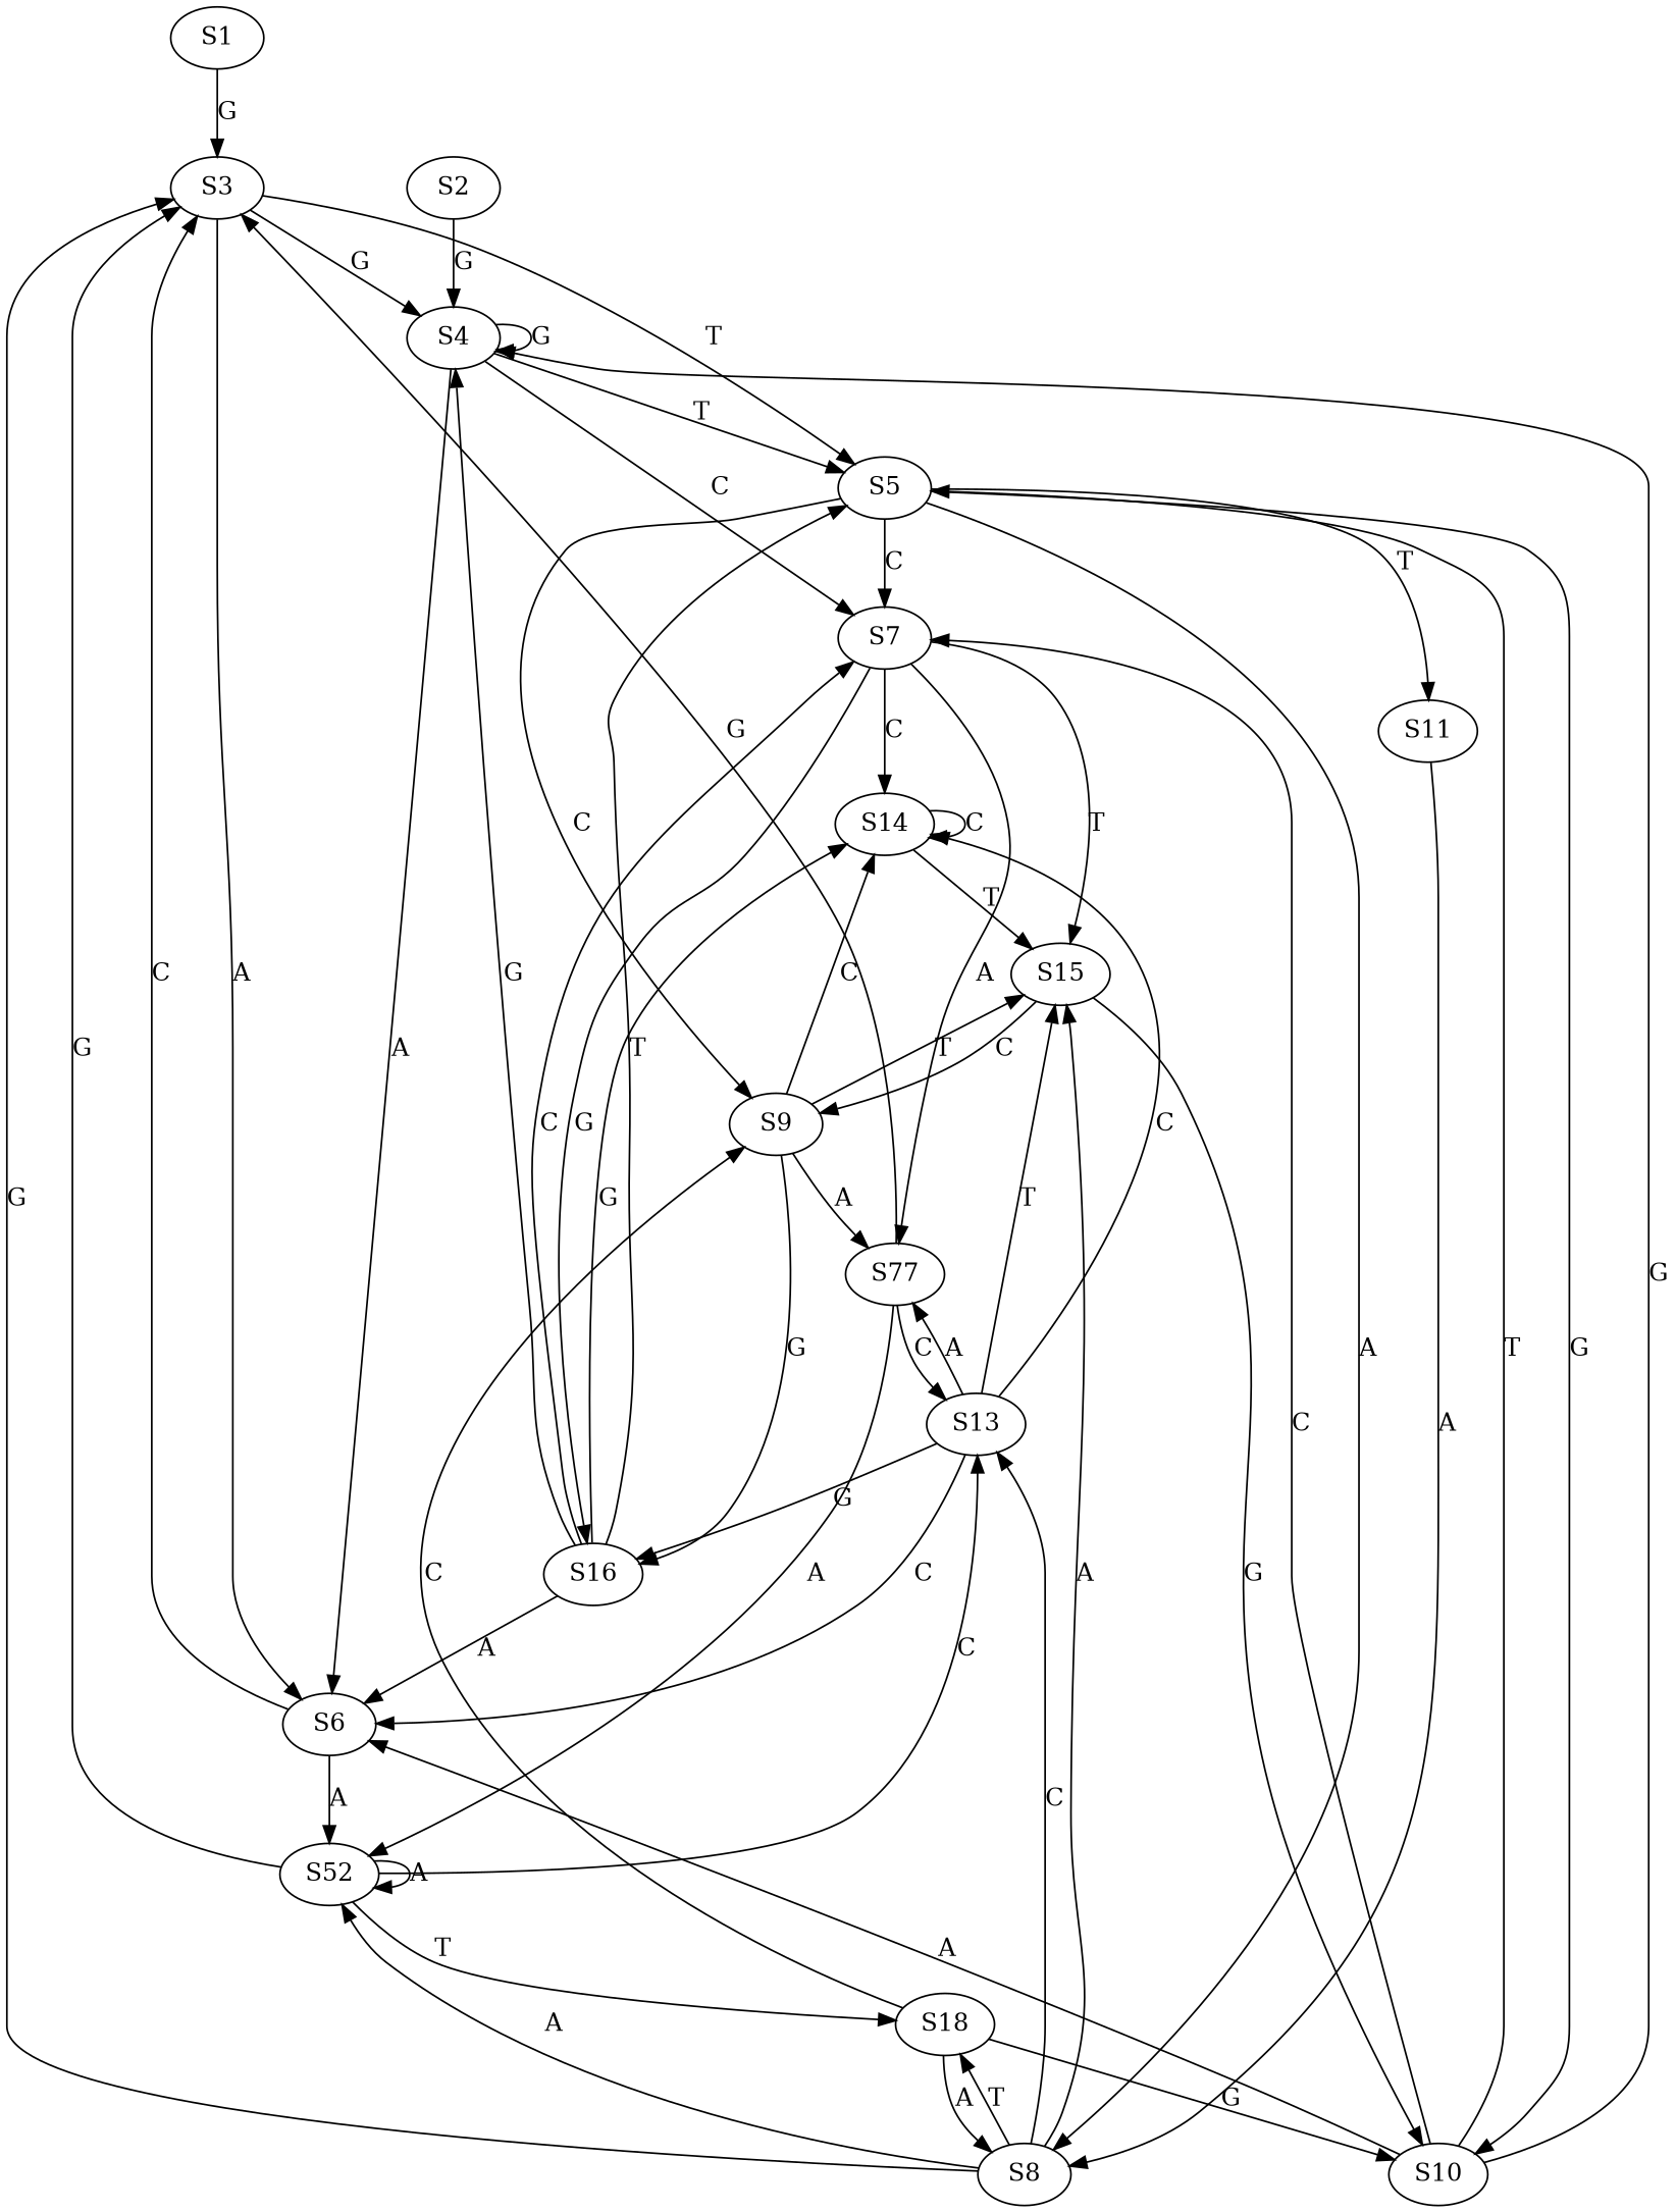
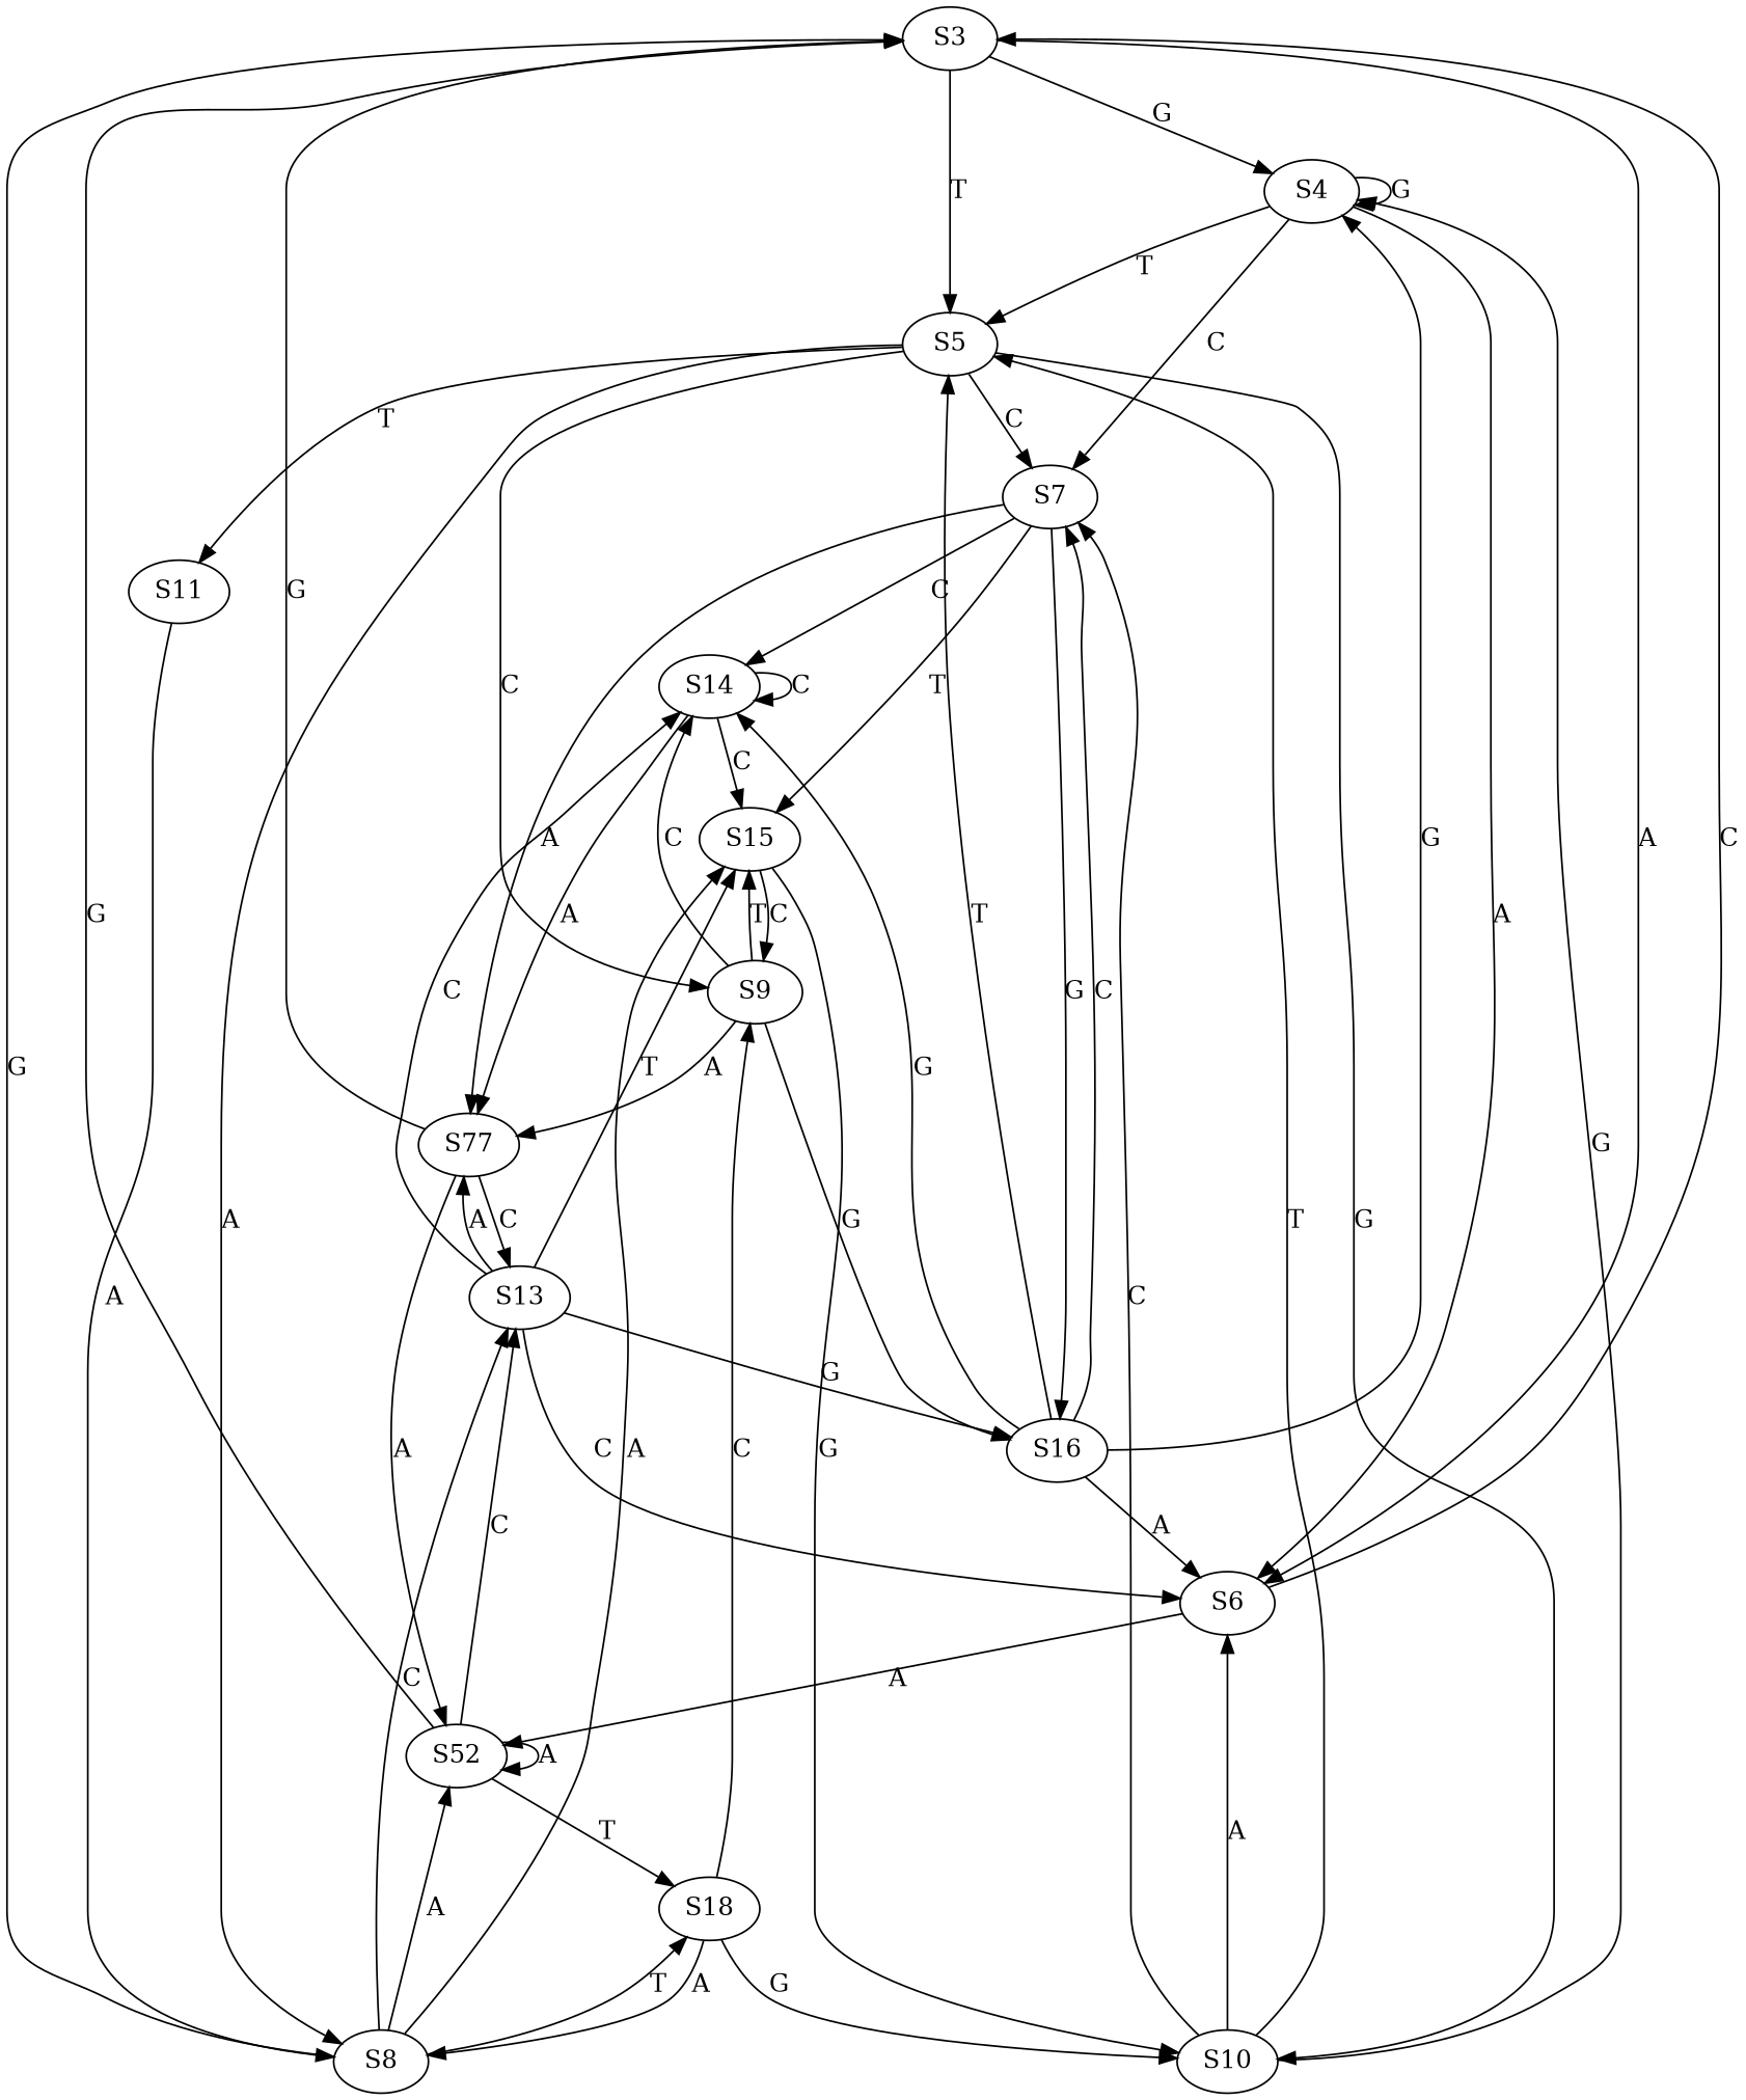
  strict digraph {
-   S1
    S3
-   S2
    S4
    S5
    S6
    S7
    S8
    S9
    S10
    S11
    n12 [label=S52]
    S14
    S15
    S16
    n16 [label=S77]
    S13
    S18
-   S1 -> S3 [label=G]
    S3 -> S4 [label=G]
    S3 -> S5 [label=T]
    S3 -> S6 [label=A]
-   S2 -> S4 [label=G]
    S4 -> S4 [label=G]
    S4 -> S5 [label=T]
    S4 -> S6 [label=A]
    S4 -> S7 [label=C]
    S5 -> S7 [label=C]
    S5 -> S8 [label=A]
    S5 -> S9 [label=C]
    S5 -> S10 [label=G]
    S5 -> S11 [label=T]
    S6 -> S3 [label=C]
    S6 -> n12 [label=A]
    S7 -> S14 [label=C]
    S7 -> S15 [label=T]
    S7 -> S16 [label=G]
    S7 -> n16 [label=A]
    S8 -> S3 [label=G]
    S8 -> n12 [label=A]
    S8 -> S15 [label=A]
    S8 -> S13 [label=C]
    S8 -> S18 [label=T]
    S9 -> S14 [label=C]
    S9 -> S15 [label=T]
    S9 -> S16 [label=G]
    S9 -> n16 [label=A]
    S10 -> S4 [label=G]
    S10 -> S5 [label=T]
    S10 -> S6 [label=A]
    S10 -> S7 [label=C]
    S11 -> S8 [label=A]
    n12 -> S3 [label=G]
    n12 -> n12 [label=A]
    n12 -> S13 [label=C]
    n12 -> S18 [label=T]
    S14 -> S14 [label=C]
-   S14 -> S15 [label=T]
+   S14 -> S15 [label=C]
+   S14 -> n16 [label=A]
    S15 -> S9 [label=C]
    S15 -> S10 [label=G]
    S16 -> S4 [label=G]
    S16 -> S5 [label=T]
    S16 -> S6 [label=A]
    S16 -> S7 [label=C]
    S16 -> S14 [label=G]
    n16 -> S3 [label=G]
    n16 -> n12 [label=A]
    n16 -> S13 [label=C]
    S13 -> S6 [label=C]
    S13 -> S14 [label=C]
    S13 -> S15 [label=T]
    S13 -> S16 [label=G]
    S13 -> n16 [label=A]
    S18 -> S8 [label=A]
    S18 -> S9 [label=C]
    S18 -> S10 [label=G]
  }
